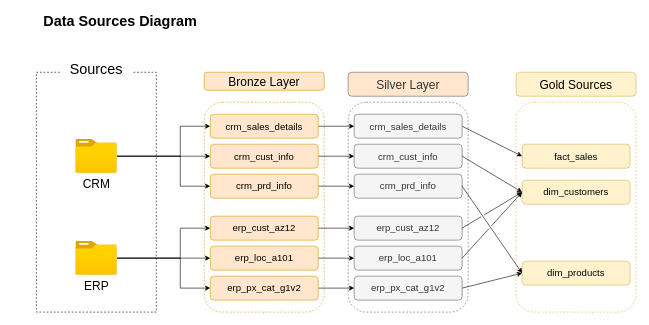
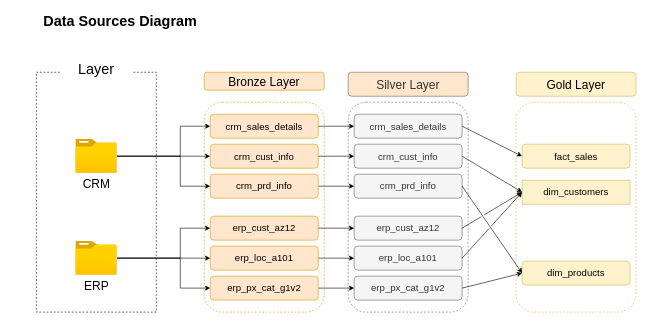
  <mxCell id="0" />
  <mxCell id="1" parent="0" />
  <mxCell id="2" value="" style="rounded=0;whiteSpace=wrap;html=1;fillColor=none;dashed=1;" parent="1" vertex="1"><mxGeometry x="60" y="120" width="200" height="400" as="geometry" /></mxCell>
- <mxCell id="3" value="&lt;font style=&quot;font-size: 24px;&quot;&gt;Sources&lt;/font&gt;" style="rounded=1;whiteSpace=wrap;html=1;fillColor=default;strokeColor=none;" parent="1" vertex="1"><mxGeometry x="100" y="100" width="120" height="30" as="geometry" /></mxCell>
+ <mxCell id="3" value="&lt;font style=&quot;font-size: 24px;&quot;&gt;Layer&lt;/font&gt;" style="rounded=1;whiteSpace=wrap;html=1;fillColor=default;strokeColor=none;" parent="1" vertex="1"><mxGeometry x="100" y="100" width="120" height="30" as="geometry" /></mxCell>
  <mxCell id="4" style="edgeStyle=orthogonalEdgeStyle;rounded=0;orthogonalLoop=1;jettySize=auto;html=1;entryX=0;entryY=0.5;entryDx=0;entryDy=0;" parent="1" source="7" target="15" edge="1"><mxGeometry relative="1" as="geometry"><Array as="points"><mxPoint x="300" y="260" /><mxPoint x="300" y="210" /></Array></mxGeometry></mxCell>
  <mxCell id="5" style="edgeStyle=orthogonalEdgeStyle;rounded=0;orthogonalLoop=1;jettySize=auto;html=1;entryX=0;entryY=0.5;entryDx=0;entryDy=0;" parent="1" source="7" target="17" edge="1"><mxGeometry relative="1" as="geometry" /></mxCell>
  <mxCell id="6" style="edgeStyle=orthogonalEdgeStyle;rounded=0;orthogonalLoop=1;jettySize=auto;html=1;entryX=0;entryY=0.5;entryDx=0;entryDy=0;" parent="1" source="7" target="19" edge="1"><mxGeometry relative="1" as="geometry"><Array as="points"><mxPoint x="300" y="260" /><mxPoint x="300" y="310" /></Array></mxGeometry></mxCell>
  <mxCell id="7" value="&lt;font style=&quot;font-size: 20px;&quot;&gt;CRM&lt;/font&gt;" style="image;aspect=fixed;html=1;points=[];align=center;fontSize=12;image=img/lib/azure2/general/Folder_Blank.svg;" parent="1" vertex="1"><mxGeometry x="125.5" y="232" width="69" height="56.0" as="geometry" /></mxCell>
  <mxCell id="8" style="edgeStyle=orthogonalEdgeStyle;rounded=0;orthogonalLoop=1;jettySize=auto;html=1;entryX=0;entryY=0.5;entryDx=0;entryDy=0;" parent="1" source="11" target="21" edge="1"><mxGeometry relative="1" as="geometry"><Array as="points"><mxPoint x="300" y="430" /><mxPoint x="300" y="380" /></Array></mxGeometry></mxCell>
  <mxCell id="9" style="edgeStyle=orthogonalEdgeStyle;rounded=0;orthogonalLoop=1;jettySize=auto;html=1;entryX=0;entryY=0.5;entryDx=0;entryDy=0;" parent="1" source="11" target="23" edge="1"><mxGeometry relative="1" as="geometry" /></mxCell>
  <mxCell id="10" style="edgeStyle=orthogonalEdgeStyle;rounded=0;orthogonalLoop=1;jettySize=auto;html=1;entryX=0;entryY=0.5;entryDx=0;entryDy=0;" parent="1" source="11" target="25" edge="1"><mxGeometry relative="1" as="geometry"><Array as="points"><mxPoint x="300" y="430" /><mxPoint x="300" y="480" /></Array></mxGeometry></mxCell>
  <mxCell id="11" value="&lt;font style=&quot;font-size: 20px;&quot;&gt;ERP&lt;/font&gt;" style="image;aspect=fixed;html=1;points=[];align=center;fontSize=12;image=img/lib/azure2/general/Folder_Blank.svg;" parent="1" vertex="1"><mxGeometry x="125.5" y="402" width="69" height="56.0" as="geometry" /></mxCell>
  <mxCell id="12" value="" style="rounded=1;whiteSpace=wrap;html=1;fillColor=none;strokeColor=#d79b00;gradientColor=none;dashed=1;" parent="1" vertex="1"><mxGeometry x="340" y="170" width="200" height="350" as="geometry" /></mxCell>
  <mxCell id="13" value="&lt;font style=&quot;font-size: 20px;&quot;&gt;Bronze Layer&lt;/font&gt;" style="rounded=1;whiteSpace=wrap;html=1;fillColor=#ffe6cc;strokeColor=#d79b00;" parent="1" vertex="1"><mxGeometry x="340" y="120" width="200" height="30" as="geometry" /></mxCell>
  <mxCell id="14" style="edgeStyle=orthogonalEdgeStyle;rounded=0;orthogonalLoop=1;jettySize=auto;html=1;exitX=1;exitY=0.5;exitDx=0;exitDy=0;entryX=0;entryY=0.5;entryDx=0;entryDy=0;" parent="1" source="15" target="28" edge="1"><mxGeometry relative="1" as="geometry" /></mxCell>
  <mxCell id="15" value="&lt;font style=&quot;font-size: 16px;&quot;&gt;crm_sales_details&lt;/font&gt;" style="rounded=1;whiteSpace=wrap;html=1;fillColor=#ffe6cc;strokeColor=#d79b00;" parent="1" vertex="1"><mxGeometry x="350" y="190" width="180" height="40" as="geometry" /></mxCell>
  <mxCell id="16" style="edgeStyle=orthogonalEdgeStyle;rounded=0;orthogonalLoop=1;jettySize=auto;html=1;exitX=1;exitY=0.5;exitDx=0;exitDy=0;entryX=0;entryY=0.5;entryDx=0;entryDy=0;" parent="1" source="17" target="29" edge="1"><mxGeometry relative="1" as="geometry" /></mxCell>
  <mxCell id="17" value="&lt;font style=&quot;font-size: 16px;&quot;&gt;crm_cust_info&lt;/font&gt;" style="rounded=1;whiteSpace=wrap;html=1;fillColor=#ffe6cc;strokeColor=#d79b00;" parent="1" vertex="1"><mxGeometry x="350" y="240" width="180" height="40" as="geometry" /></mxCell>
  <mxCell id="18" style="edgeStyle=orthogonalEdgeStyle;rounded=0;orthogonalLoop=1;jettySize=auto;html=1;exitX=1;exitY=0.5;exitDx=0;exitDy=0;entryX=0;entryY=0.5;entryDx=0;entryDy=0;" parent="1" source="19" target="30" edge="1"><mxGeometry relative="1" as="geometry" /></mxCell>
  <mxCell id="19" value="&lt;font style=&quot;font-size: 16px;&quot;&gt;crm_prd_info&lt;/font&gt;" style="rounded=1;whiteSpace=wrap;html=1;fillColor=#ffe6cc;strokeColor=#d79b00;" parent="1" vertex="1"><mxGeometry x="350" y="290" width="180" height="40" as="geometry" /></mxCell>
  <mxCell id="20" style="edgeStyle=orthogonalEdgeStyle;rounded=0;orthogonalLoop=1;jettySize=auto;html=1;entryX=0;entryY=0.5;entryDx=0;entryDy=0;" parent="1" source="21" target="31" edge="1"><mxGeometry relative="1" as="geometry" /></mxCell>
  <mxCell id="21" value="&lt;font style=&quot;font-size: 16px;&quot;&gt;erp_cust_az12&lt;/font&gt;" style="rounded=1;whiteSpace=wrap;html=1;fillColor=#ffe6cc;strokeColor=#d79b00;" parent="1" vertex="1"><mxGeometry x="350" y="360" width="180" height="40" as="geometry" /></mxCell>
  <mxCell id="22" style="edgeStyle=orthogonalEdgeStyle;rounded=0;orthogonalLoop=1;jettySize=auto;html=1;entryX=0;entryY=0.5;entryDx=0;entryDy=0;" parent="1" source="23" target="32" edge="1"><mxGeometry relative="1" as="geometry" /></mxCell>
  <mxCell id="23" value="&lt;font style=&quot;font-size: 16px;&quot;&gt;erp_loc_a101&lt;/font&gt;" style="rounded=1;whiteSpace=wrap;html=1;fillColor=#ffe6cc;strokeColor=#d79b00;" parent="1" vertex="1"><mxGeometry x="350" y="410" width="180" height="40" as="geometry" /></mxCell>
  <mxCell id="24" style="edgeStyle=orthogonalEdgeStyle;rounded=0;orthogonalLoop=1;jettySize=auto;html=1;exitX=1;exitY=0.5;exitDx=0;exitDy=0;entryX=0;entryY=0.5;entryDx=0;entryDy=0;" parent="1" source="25" target="33" edge="1"><mxGeometry relative="1" as="geometry" /></mxCell>
  <mxCell id="25" value="&lt;font style=&quot;font-size: 16px;&quot;&gt;erp_px_cat_g1v2&lt;/font&gt;" style="rounded=1;whiteSpace=wrap;html=1;fillColor=#ffe6cc;strokeColor=#d79b00;" parent="1" vertex="1"><mxGeometry x="350" y="460" width="180" height="40" as="geometry" /></mxCell>
  <mxCell id="26" value="" style="rounded=1;whiteSpace=wrap;html=1;fillColor=none;strokeColor=#666666;dashed=1;fontColor=#333333;" parent="1" vertex="1"><mxGeometry x="580" y="170" width="200" height="350" as="geometry" /></mxCell>
  <mxCell id="27" value="&lt;font style=&quot;font-size: 20px;&quot;&gt;Silver Layer&lt;/font&gt;" style="rounded=1;whiteSpace=wrap;html=1;fillColor=#ffe6cc;strokeColor=#666666;fontColor=#333333;" parent="1" vertex="1"><mxGeometry x="580" y="120" width="200" height="40" as="geometry" /></mxCell>
  <mxCell id="28" value="&lt;font style=&quot;font-size: 16px;&quot;&gt;crm_sales_details&lt;/font&gt;" style="rounded=1;whiteSpace=wrap;html=1;fillColor=#f5f5f5;strokeColor=#666666;fontColor=#333333;" parent="1" vertex="1"><mxGeometry x="590" y="190" width="180" height="40" as="geometry" /></mxCell>
  <mxCell id="29" value="&lt;font style=&quot;font-size: 16px;&quot;&gt;crm_cust_info&lt;/font&gt;" style="rounded=1;whiteSpace=wrap;html=1;fillColor=#f5f5f5;strokeColor=#666666;fontColor=#333333;" parent="1" vertex="1"><mxGeometry x="590" y="240" width="180" height="40" as="geometry" /></mxCell>
  <mxCell id="30" value="&lt;font style=&quot;font-size: 16px;&quot;&gt;crm_prd_info&lt;/font&gt;" style="rounded=1;whiteSpace=wrap;html=1;fillColor=#f5f5f5;strokeColor=#666666;fontColor=#333333;" parent="1" vertex="1"><mxGeometry x="590" y="290" width="180" height="40" as="geometry" /></mxCell>
  <mxCell id="31" value="&lt;font style=&quot;font-size: 16px;&quot;&gt;erp_cust_az12&lt;/font&gt;" style="rounded=1;whiteSpace=wrap;html=1;fillColor=#f5f5f5;strokeColor=#666666;fontColor=#333333;" parent="1" vertex="1"><mxGeometry x="590" y="360" width="180" height="40" as="geometry" /></mxCell>
  <mxCell id="32" value="&lt;font style=&quot;font-size: 16px;&quot;&gt;erp_loc_a101&lt;/font&gt;" style="rounded=1;whiteSpace=wrap;html=1;fillColor=#f5f5f5;strokeColor=#666666;fontColor=#333333;" parent="1" vertex="1"><mxGeometry x="590" y="410" width="180" height="40" as="geometry" /></mxCell>
  <mxCell id="33" value="&lt;font style=&quot;font-size: 16px;&quot;&gt;erp_px_cat_g1v2&lt;/font&gt;" style="rounded=1;whiteSpace=wrap;html=1;fillColor=#f5f5f5;strokeColor=#666666;fontColor=#333333;" parent="1" vertex="1"><mxGeometry x="590" y="460" width="180" height="40" as="geometry" /></mxCell>
  <mxCell id="34" value="&lt;span style=&quot;font-size: 24px;&quot;&gt;&lt;b&gt;Data Sources Diagram&lt;/b&gt;&lt;/span&gt;" style="text;html=1;align=center;verticalAlign=middle;whiteSpace=wrap;rounded=0;" parent="1" vertex="1"><mxGeometry x="20" y="20" width="360" height="30" as="geometry" /></mxCell>
  <mxCell id="35" value="" style="rounded=1;whiteSpace=wrap;html=1;fillColor=none;strokeColor=#d6b656;dashed=1;" parent="1" vertex="1"><mxGeometry x="860" y="170" width="200" height="350" as="geometry" /></mxCell>
- <mxCell id="36" value="&lt;font style=&quot;font-size: 20px;&quot;&gt;Gold Sources&lt;/font&gt;" style="rounded=1;whiteSpace=wrap;html=1;fillColor=#fff2cc;strokeColor=#d6b656;" parent="1" vertex="1"><mxGeometry x="860" y="120" width="200" height="40" as="geometry" /></mxCell>
- <mxCell id="37" value="&lt;font style=&quot;font-size: 16px;&quot;&gt;dim_customers&lt;/font&gt;" style="rounded=1;whiteSpace=wrap;html=1;fillColor=#fff2cc;strokeColor=#d6b656;" parent="1" vertex="1"><mxGeometry x="870" y="300" width="180" height="40" as="geometry" /></mxCell>
+ <mxCell id="36" value="&lt;font style=&quot;font-size: 20px;&quot;&gt;Gold Layer&lt;/font&gt;" style="rounded=1;whiteSpace=wrap;html=1;fillColor=#fff2cc;strokeColor=#d6b656;" parent="1" vertex="1"><mxGeometry x="860" y="120" width="200" height="40" as="geometry" /></mxCell>
+ <mxCell id="37" value="&lt;font style=&quot;font-size: 16px;&quot;&gt;dim_customers&lt;/font&gt;" style="whiteSpace=wrap;html=1;fillColor=#fff2cc;strokeColor=#d6b656;rounded=0;" parent="1" vertex="1"><mxGeometry x="870" y="300" width="180" height="40" as="geometry" /></mxCell>
  <mxCell id="38" value="&lt;font style=&quot;font-size: 16px;&quot;&gt;dim_products&lt;/font&gt;" style="rounded=1;whiteSpace=wrap;html=1;fillColor=#fff2cc;strokeColor=#d6b656;" parent="1" vertex="1"><mxGeometry x="870" y="435" width="180" height="40" as="geometry" /></mxCell>
  <mxCell id="39" value="&lt;font style=&quot;font-size: 16px;&quot;&gt;fact_sales&lt;/font&gt;" style="rounded=1;whiteSpace=wrap;html=1;fillColor=#fff2cc;strokeColor=#d6b656;" parent="1" vertex="1"><mxGeometry x="870" y="240" width="180" height="40" as="geometry" /></mxCell>
  <mxCell id="40" value="" style="endArrow=classic;html=1;rounded=0;exitX=1;exitY=0.5;exitDx=0;exitDy=0;entryX=0;entryY=0.5;entryDx=0;entryDy=0;jumpStyle=gap;" parent="1" source="28" target="39" edge="1"><mxGeometry width="50" height="50" relative="1" as="geometry"><mxPoint x="790" y="360" as="sourcePoint" /><mxPoint x="840" y="310" as="targetPoint" /></mxGeometry></mxCell>
  <mxCell id="41" value="" style="endArrow=classic;html=1;rounded=0;exitX=1;exitY=0.5;exitDx=0;exitDy=0;entryX=0;entryY=0.5;entryDx=0;entryDy=0;jumpStyle=gap;" parent="1" source="29" target="37" edge="1"><mxGeometry width="50" height="50" relative="1" as="geometry"><mxPoint x="780" y="220" as="sourcePoint" /><mxPoint x="880" y="260" as="targetPoint" /></mxGeometry></mxCell>
  <mxCell id="42" value="" style="endArrow=classic;html=1;rounded=0;exitX=1;exitY=0.5;exitDx=0;exitDy=0;entryX=0;entryY=0.5;entryDx=0;entryDy=0;jumpStyle=gap;" parent="1" source="30" target="38" edge="1"><mxGeometry width="50" height="50" relative="1" as="geometry"><mxPoint x="780" y="270" as="sourcePoint" /><mxPoint x="880" y="330" as="targetPoint" /></mxGeometry></mxCell>
  <mxCell id="43" value="" style="endArrow=classic;html=1;rounded=0;exitX=1;exitY=0.5;exitDx=0;exitDy=0;entryX=0;entryY=0.5;entryDx=0;entryDy=0;jumpStyle=gap;" parent="1" source="31" target="37" edge="1"><mxGeometry width="50" height="50" relative="1" as="geometry"><mxPoint x="780" y="320" as="sourcePoint" /><mxPoint x="880" y="400" as="targetPoint" /></mxGeometry></mxCell>
  <mxCell id="44" value="" style="endArrow=classic;html=1;rounded=0;exitX=1;exitY=0.5;exitDx=0;exitDy=0;entryX=0;entryY=0.5;entryDx=0;entryDy=0;jumpStyle=gap;" parent="1" source="32" target="37" edge="1"><mxGeometry width="50" height="50" relative="1" as="geometry"><mxPoint x="780" y="390" as="sourcePoint" /><mxPoint x="880" y="330" as="targetPoint" /></mxGeometry></mxCell>
  <mxCell id="45" value="" style="endArrow=classic;html=1;rounded=0;exitX=1;exitY=0.5;exitDx=0;exitDy=0;entryX=0;entryY=0.5;entryDx=0;entryDy=0;jumpStyle=gap;" parent="1" source="33" target="38" edge="1"><mxGeometry width="50" height="50" relative="1" as="geometry"><mxPoint x="780" y="440" as="sourcePoint" /><mxPoint x="880" y="330" as="targetPoint" /></mxGeometry></mxCell>
